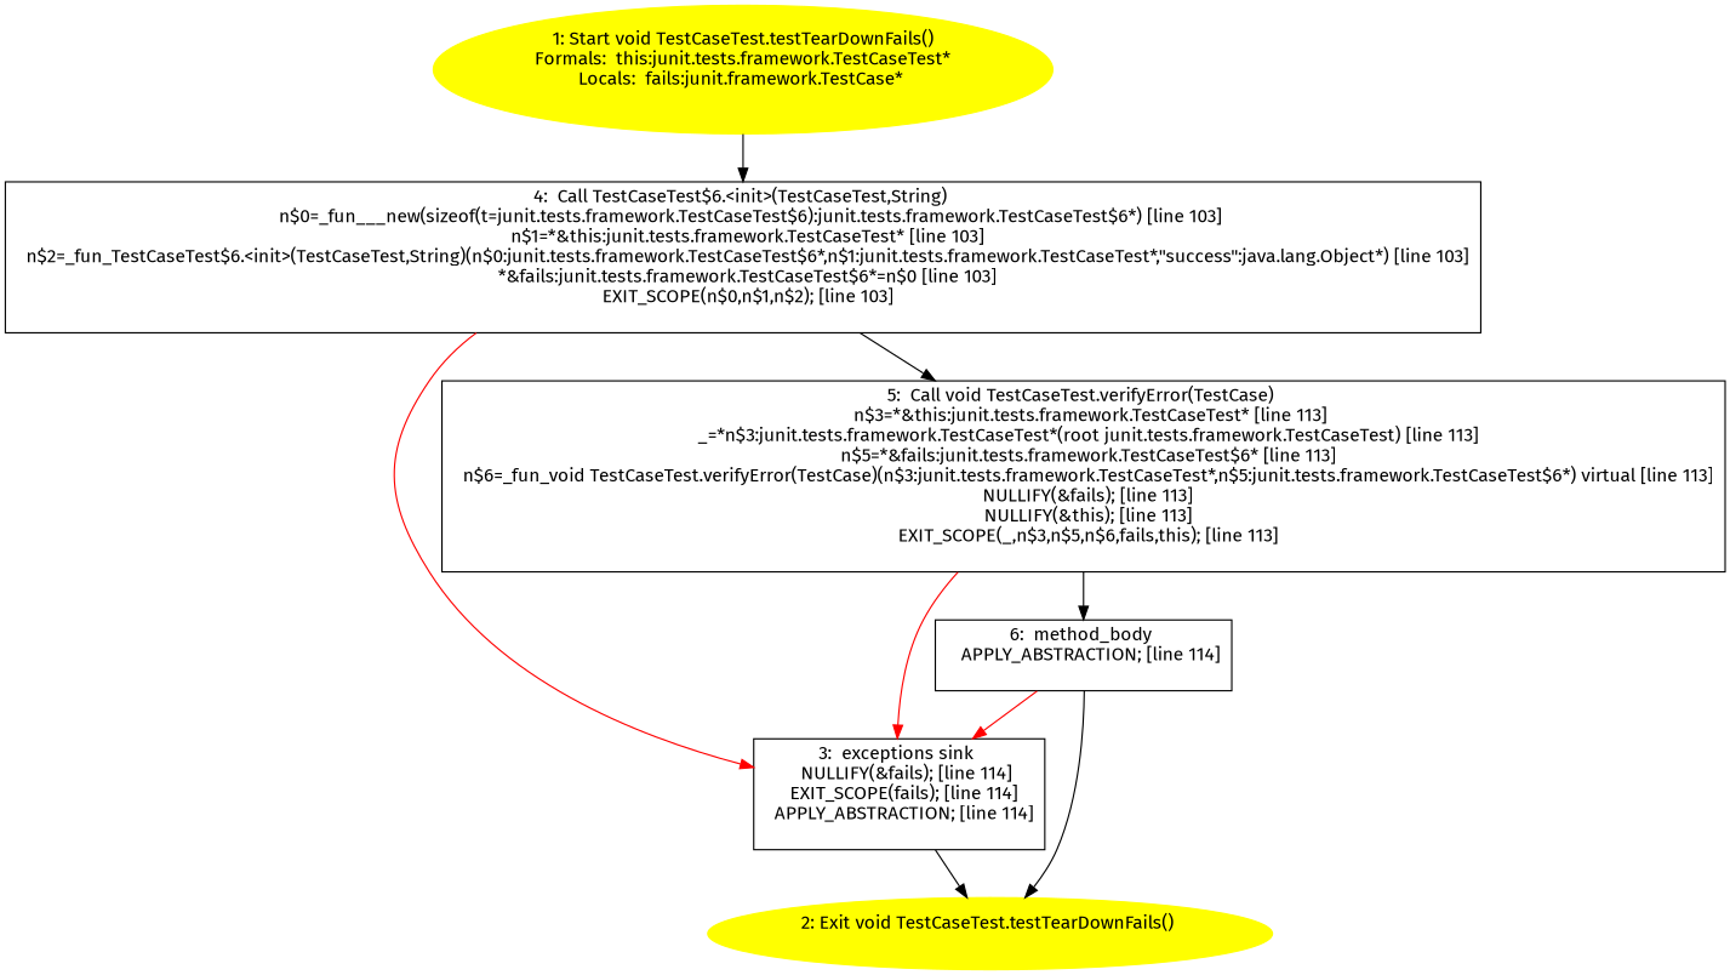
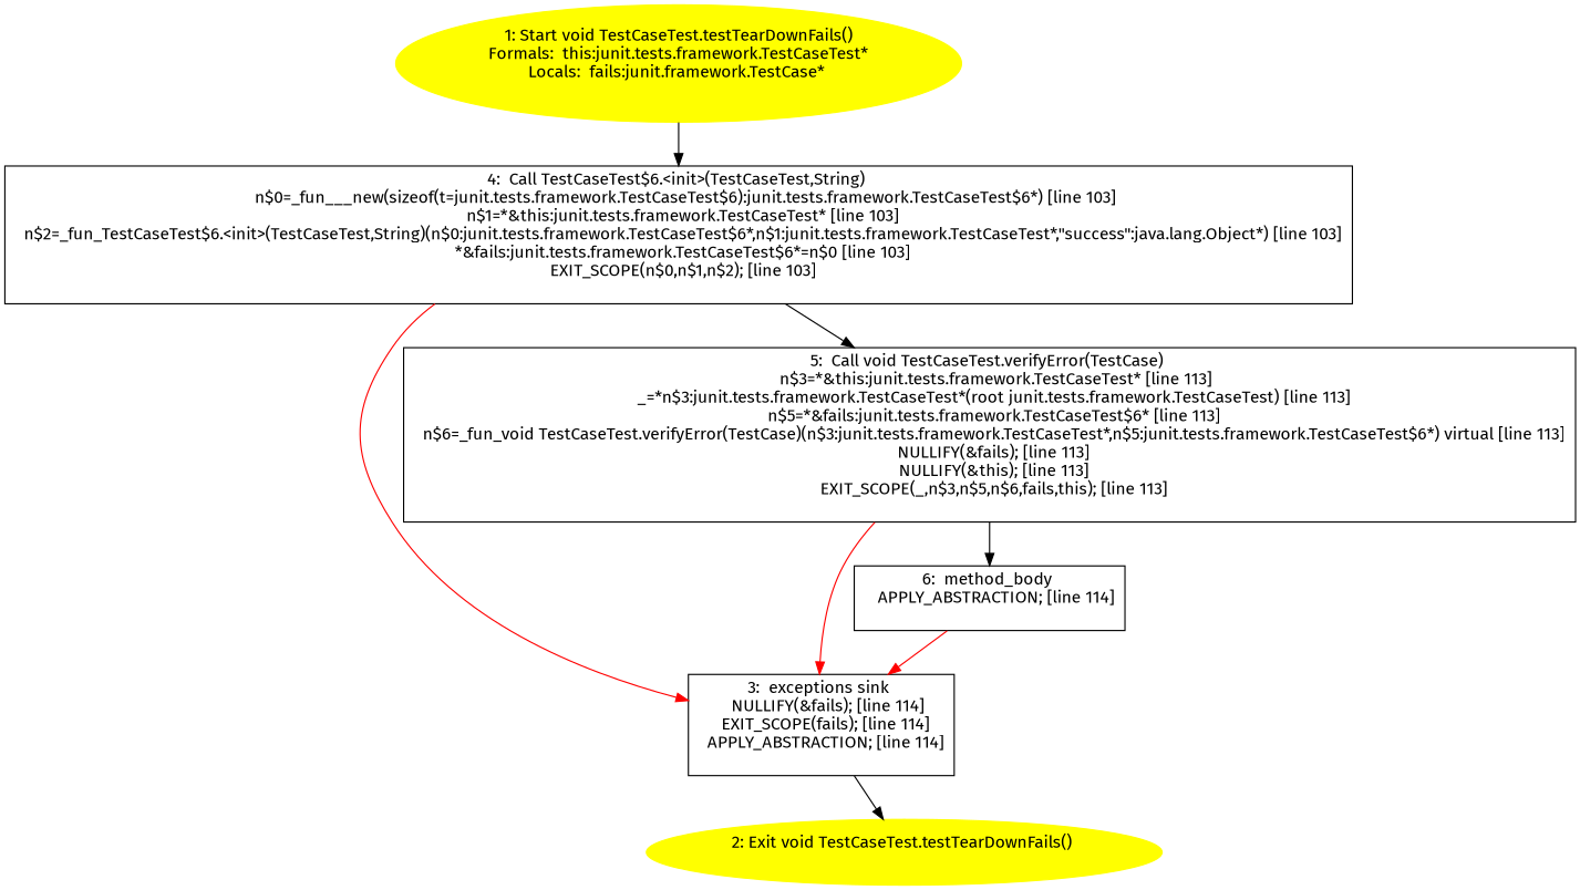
  digraph {
    fontname="Fira Sans"
    node [fontname="Fira Sans" shape=box]
    edge [fontname="Fira Sans"]
    n1 [color=yellow label="1: Start void TestCaseTest.testTearDownFails()\nFormals:  this:junit.tests.framework.TestCaseTest*\nLocals:  fails:junit.framework.TestCase* \n  " style=filled shape=""]
    n2 [label="4:  Call TestCaseTest$6.<init>(TestCaseTest,String) \n   n$0=_fun___new(sizeof(t=junit.tests.framework.TestCaseTest$6):junit.tests.framework.TestCaseTest$6*) [line 103]\n  n$1=*&this:junit.tests.framework.TestCaseTest* [line 103]\n  n$2=_fun_TestCaseTest$6.<init>(TestCaseTest,String)(n$0:junit.tests.framework.TestCaseTest$6*,n$1:junit.tests.framework.TestCaseTest*,\"success\":java.lang.Object*) [line 103]\n  *&fails:junit.tests.framework.TestCaseTest$6*=n$0 [line 103]\n  EXIT_SCOPE(n$0,n$1,n$2); [line 103]\n "]
    n3 [label="3:  exceptions sink \n   NULLIFY(&fails); [line 114]\n  EXIT_SCOPE(fails); [line 114]\n  APPLY_ABSTRACTION; [line 114]\n "]
    n4 [label="5:  Call void TestCaseTest.verifyError(TestCase) \n   n$3=*&this:junit.tests.framework.TestCaseTest* [line 113]\n  _=*n$3:junit.tests.framework.TestCaseTest*(root junit.tests.framework.TestCaseTest) [line 113]\n  n$5=*&fails:junit.tests.framework.TestCaseTest$6* [line 113]\n  n$6=_fun_void TestCaseTest.verifyError(TestCase)(n$3:junit.tests.framework.TestCaseTest*,n$5:junit.tests.framework.TestCaseTest$6*) virtual [line 113]\n  NULLIFY(&fails); [line 113]\n  NULLIFY(&this); [line 113]\n  EXIT_SCOPE(_,n$3,n$5,n$6,fails,this); [line 113]\n "]
    n5 [color=yellow label="2: Exit void TestCaseTest.testTearDownFails() \n  " style=filled shape=""]
    n6 [label="6:  method_body \n   APPLY_ABSTRACTION; [line 114]\n "]
    n1 -> n2
    n2 -> n3 [color=red]
    n2 -> n4
    n3 -> n5
    n4 -> n3 [color=red]
    n4 -> n6
    n6 -> n3 [color=red]
-   n6 -> n5
  }
